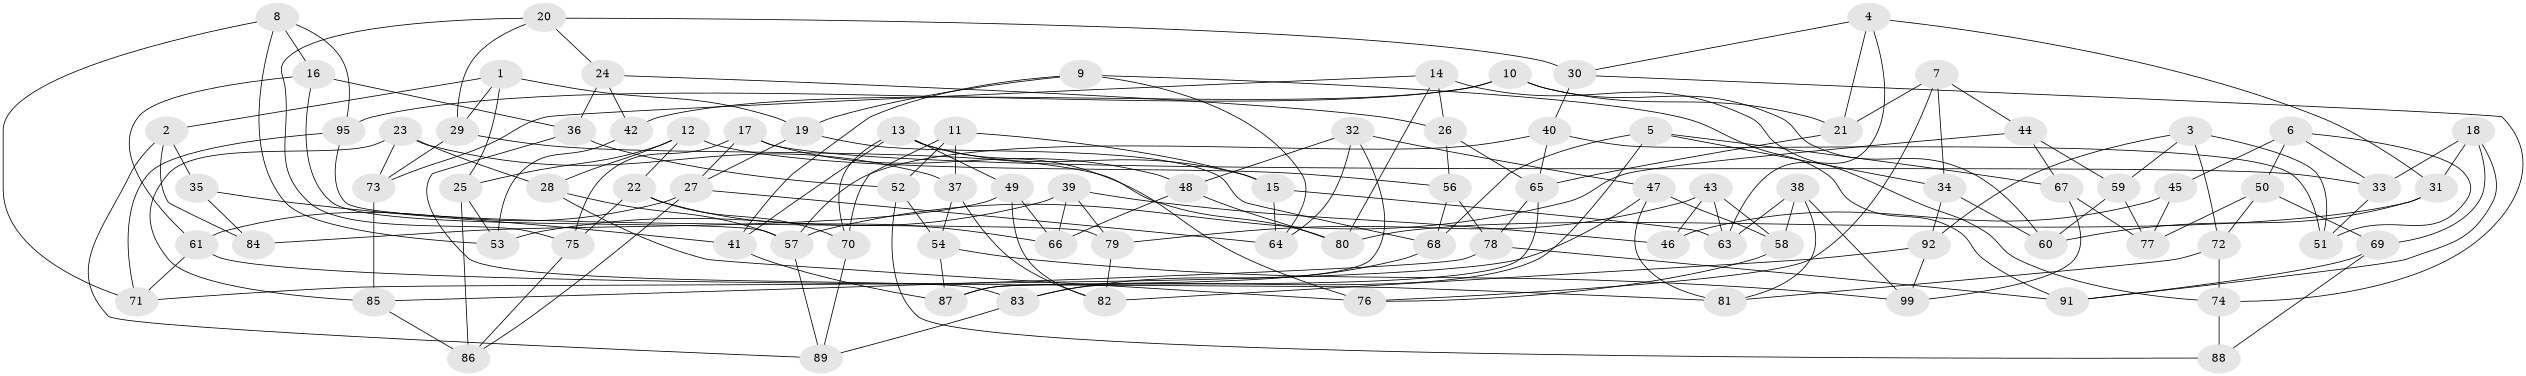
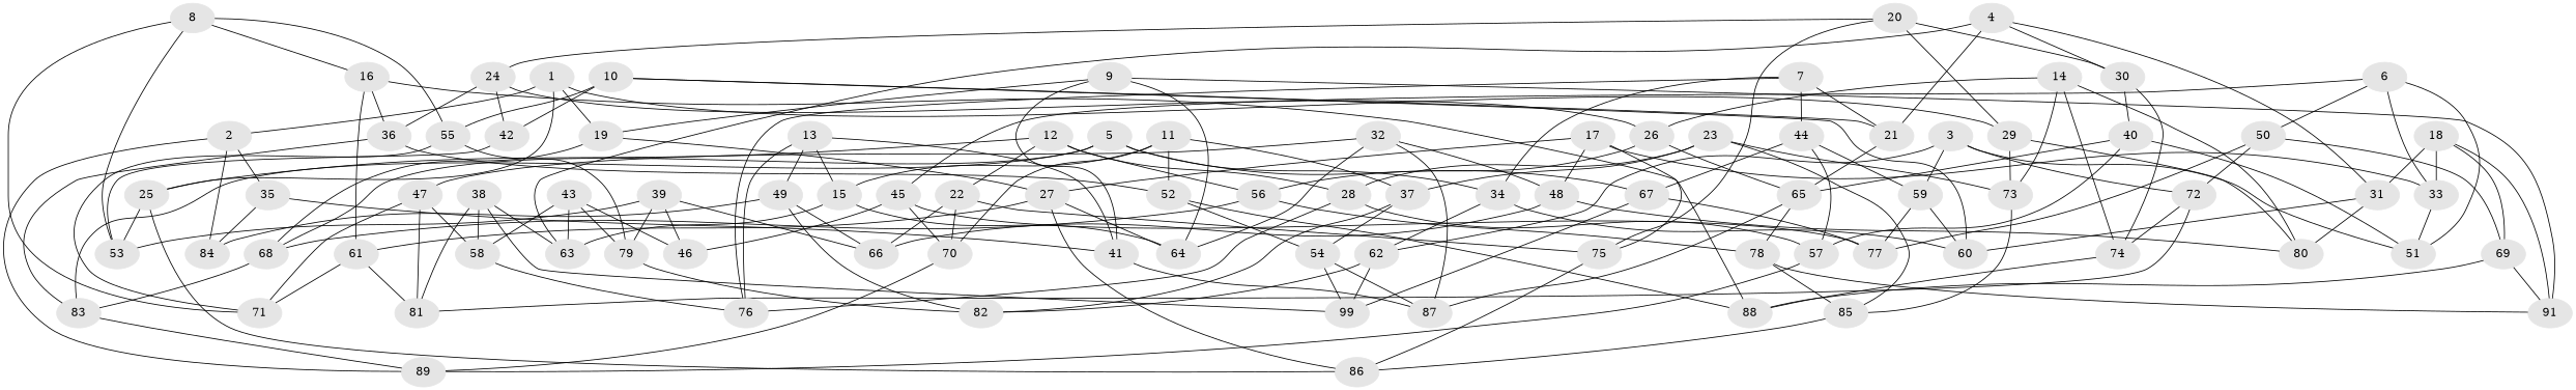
  graph {
    node [color=gray90 style=filled]
    1
    2
    19
    25
    29
    35
    84
    89
    68
    27
    53
    86
    73
    80
    41
    3
    51
    59
-   62 [label=92]
+   62
    72
    60
    77
    82
    n24 [label=99]
    74
    81
    4
    21
    30
    31
    63
    65
    40
    5
    34
    67
    83
    6
    33
    45
    50
    70
    46
    69
    7
    44
    76
    57
    8
    16
-   55 [label=95]
+   55
    71
    36
    61
    88
    79
    9
    64
    91
    87
    10
    42
    11
    15
    37
    52
    54
    12
    22
    28
    56
    75
    66
    78
    13
    49
    14
    26
    85
    17
    48
    18
    20
    24
    23
    32
    47
    58
    38
    39
    43
    1 -- 2
    1 -- 19
    1 -- 25
    1 -- 29
    2 -- 35
    2 -- 84
    2 -- 89
    19 -- 68
    19 -- 27
    25 -- 53
    25 -- 86
    29 -- 73
    29 -- 80
    35 -- 84
    35 -- 41
    68 -- 83
    27 -- 86
    27 -- 61
    27 -- 64
    73 -- 85
    41 -- 87
    3 -- 51
    3 -- 59
    3 -- 62
    3 -- 72
    59 -- 60
    59 -- 77
    62 -- 82
    62 -- n24
    72 -- 74
    72 -- 81
    74 -- 88
    4 -- 21
    4 -- 30
    4 -- 31
    4 -- 63
    21 -- 65
    30 -- 74
    30 -- 40
    31 -- 80
    31 -- 60
    65 -- 87
    65 -- 78
    40 -- 51
    40 -- 65
    40 -- 57
    5 -- 68
    5 -- 34
    5 -- 67
    5 -- 83
    34 -- 62
    34 -- 60
    67 -- 77
    67 -- n24
    83 -- 89
    6 -- 51
    6 -- 33
    6 -- 45
    6 -- 50
    33 -- 51
    45 -- 77
-   13 -- 70
+   45 -- 70
    45 -- 46
    50 -- 72
    50 -- 77
    50 -- 69
    70 -- 89
    69 -- 88
    69 -- 91
    7 -- 21
    7 -- 34
    7 -- 44
    7 -- 76
    44 -- 59
    44 -- 67
    44 -- 57
    57 -- 89
    8 -- 53
    8 -- 16
    8 -- 55
    8 -- 71
    16 -- 36
    16 -- 61
-   16 -- 57
+   16 -- 88
    55 -- 71
    55 -- 79
    36 -- 83
    36 -- 52
    61 -- 81
    61 -- 71
    79 -- 82
    9 -- 19
    9 -- 41
    9 -- 64
    9 -- 91
    10 -- 60
    10 -- 21
    10 -- 55
    10 -- 42
    42 -- 53
    11 -- 70
    11 -- 15
    11 -- 37
    11 -- 52
    15 -- 63
    15 -- 64
    37 -- 82
    37 -- 54
    52 -- 88
    52 -- 54
    54 -- n24
    54 -- 87
    12 -- 25
    12 -- 22
    12 -- 28
    12 -- 56
    22 -- 70
    22 -- 75
    22 -- 66
    28 -- 76
    28 -- 57
    56 -- 68
    56 -- 78
    75 -- 86
    78 -- 91
    78 -- 85
    13 -- 41
    13 -- 76
    13 -- 15
    13 -- 49
    49 -- 84
    49 -- 82
    49 -- 66
    14 -- 73
    14 -- 80
    14 -- 74
    14 -- 26
    26 -- 65
    26 -- 56
    85 -- 86
    17 -- 27
    17 -- 33
    17 -- 75
    17 -- 48
    48 -- 80
    48 -- 66
    18 -- 31
    18 -- 33
    18 -- 69
    18 -- 91
    20 -- 29
    20 -- 30
    20 -- 75
    20 -- 24
    24 -- 36
    24 -- 42
    24 -- 26
    23 -- 73
    23 -- 37
    23 -- 28
    23 -- 85
    32 -- 64
    32 -- 87
    32 -- 48
    32 -- 47
    47 -- 81
    47 -- 71
    47 -- 58
    58 -- 76
    38 -- n24
    38 -- 81
    38 -- 63
    38 -- 58
    39 -- 53
    39 -- 46
    39 -- 79
    39 -- 66
    43 -- 63
    43 -- 46
    43 -- 79
    43 -- 58
  }
